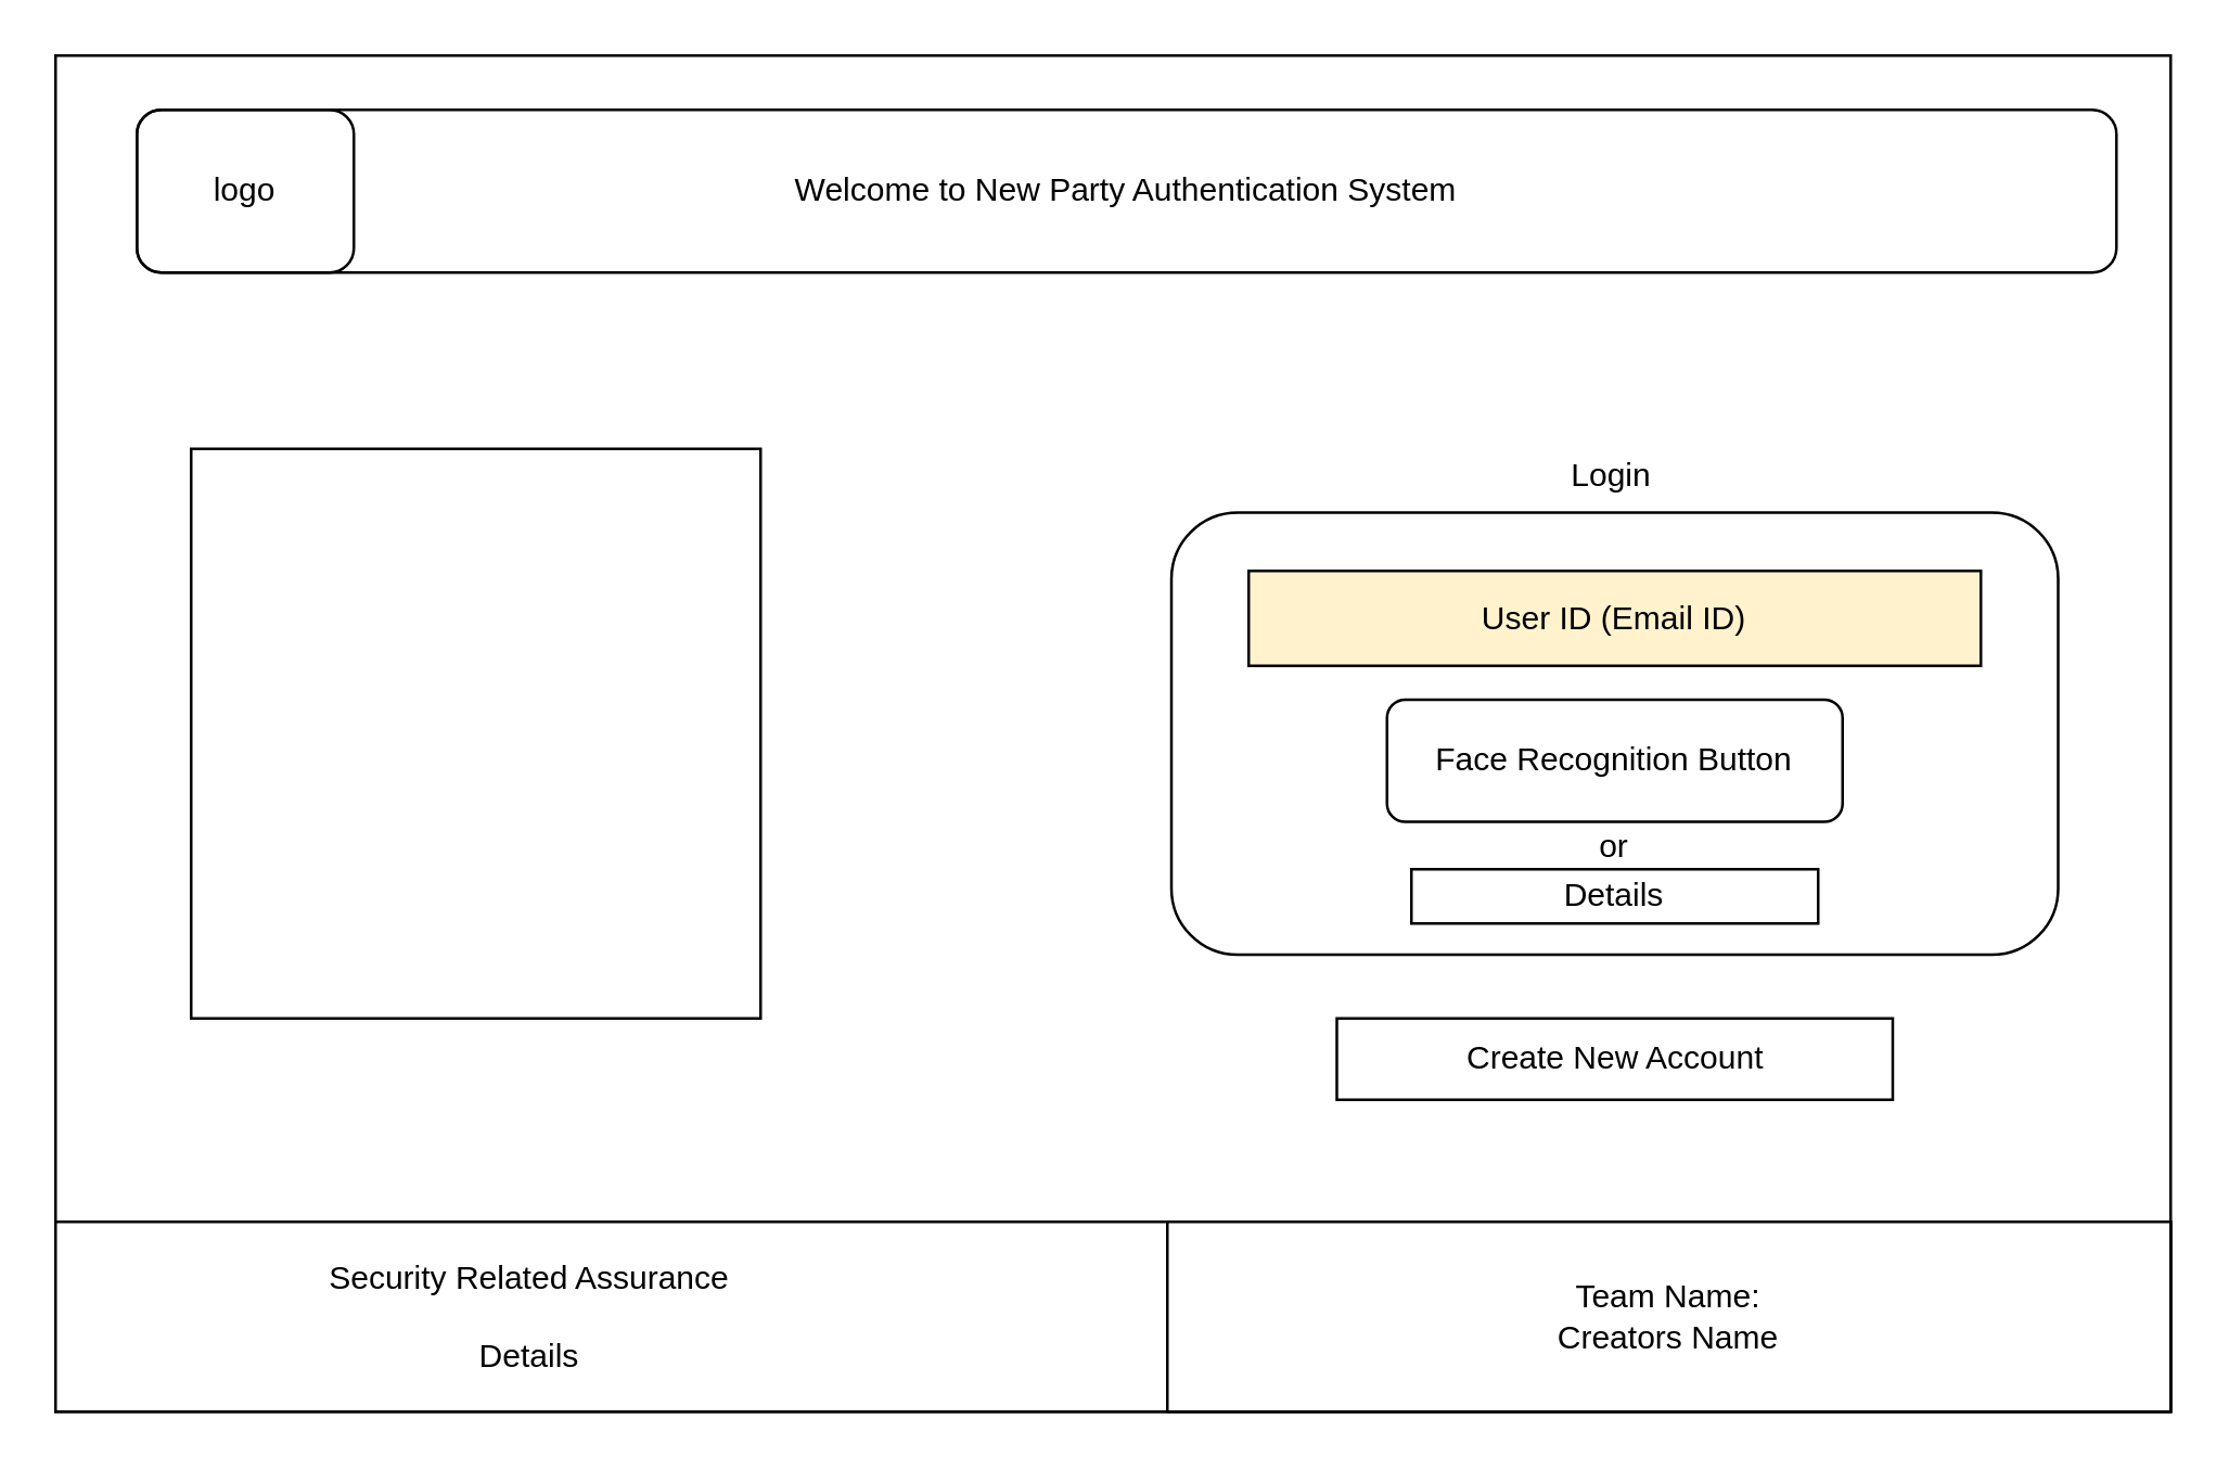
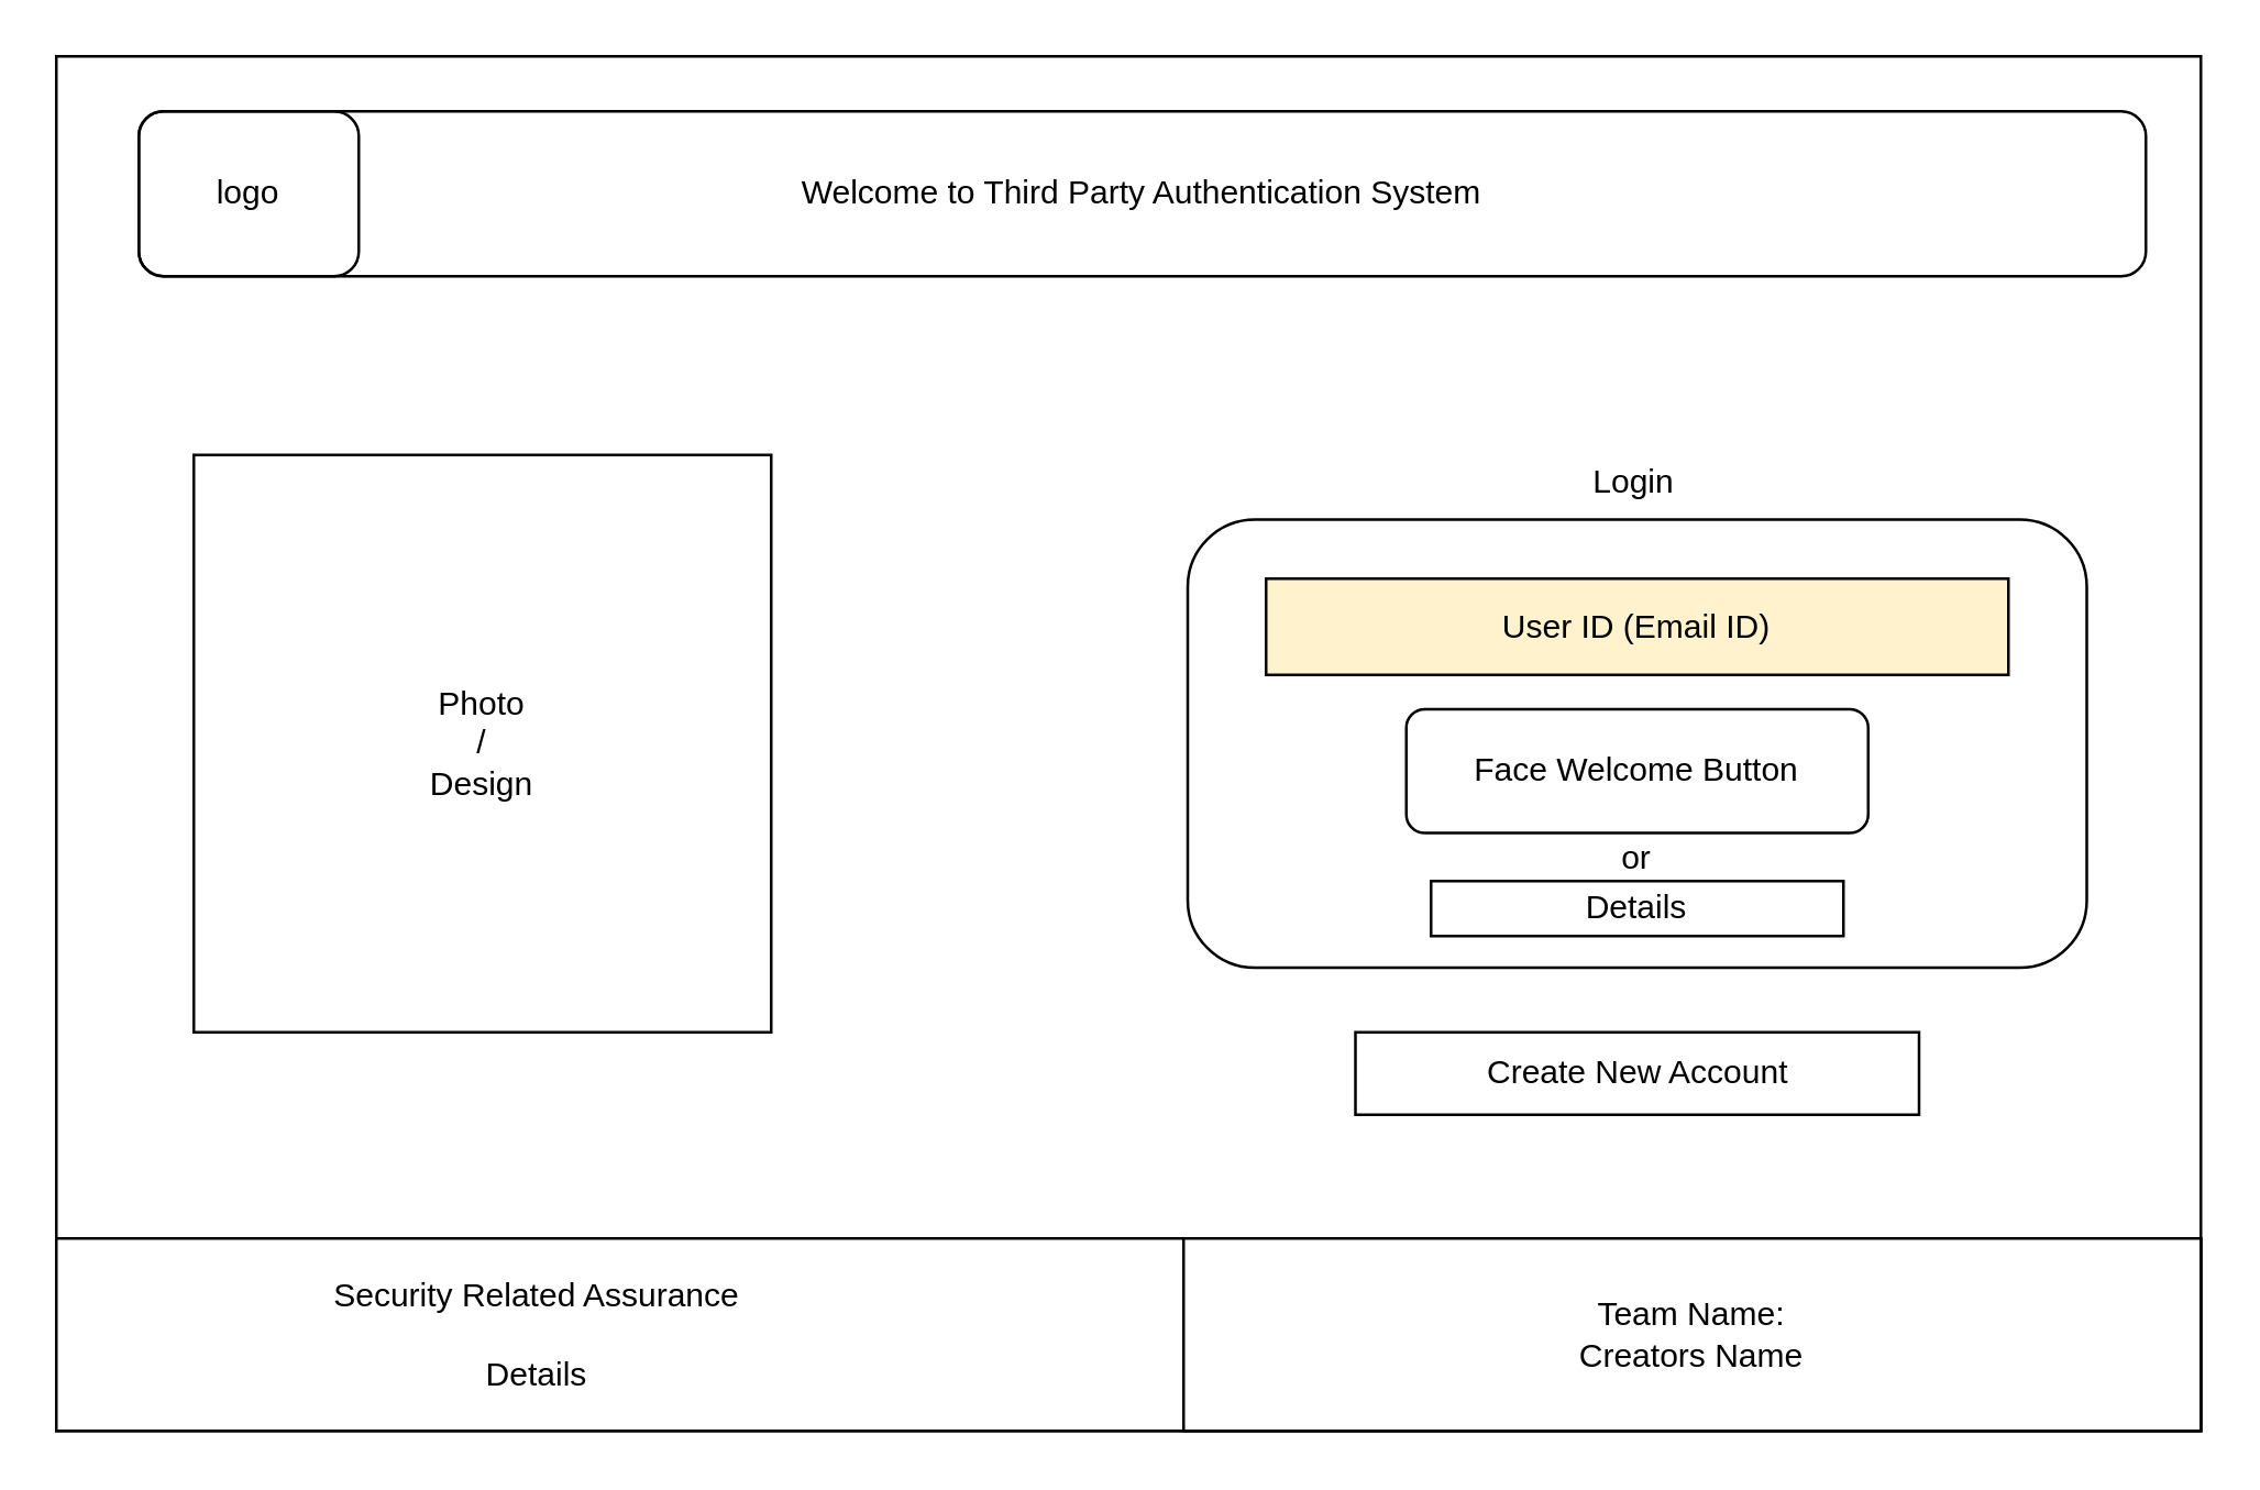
  <mxCell id="0" />
  <mxCell id="1" parent="0" />
  <mxCell id="2" value="" style="rounded=0;whiteSpace=wrap;html=1;" parent="1" vertex="1"><mxGeometry x="20" y="20" width="780" height="500" as="geometry" /></mxCell>
  <mxCell id="3" value="" style="rounded=1;whiteSpace=wrap;html=1;" parent="1" vertex="1"><mxGeometry x="50" y="40" width="730" height="60" as="geometry" /></mxCell>
- <mxCell id="4" value="Welcome to New Party Authentication System" style="text;html=1;strokeColor=none;fillColor=none;align=center;verticalAlign=middle;whiteSpace=wrap;rounded=0;" parent="1" vertex="1"><mxGeometry x="80" y="60" width="670" height="20" as="geometry" /></mxCell>
+ <mxCell id="4" value="Welcome to Third Party Authentication System" style="text;html=1;strokeColor=none;fillColor=none;align=center;verticalAlign=middle;whiteSpace=wrap;rounded=0;" parent="1" vertex="1"><mxGeometry x="80" y="60" width="670" height="20" as="geometry" /></mxCell>
  <mxCell id="5" value="" style="whiteSpace=wrap;html=1;aspect=fixed;" parent="1" vertex="1"><mxGeometry x="70" y="165" width="210" height="210" as="geometry" /></mxCell>
+ <mxCell id="6" value="Photo / Design" style="text;html=1;strokeColor=none;fillColor=none;align=center;verticalAlign=middle;whiteSpace=wrap;rounded=0;" parent="1" vertex="1"><mxGeometry x="155" y="260" width="40" height="20" as="geometry" /></mxCell>
  <mxCell id="7" value="&lt;span style=&quot;white-space: normal&quot;&gt;Create New Account&lt;/span&gt;" style="rounded=0;whiteSpace=wrap;html=1;" parent="1" vertex="1"><mxGeometry x="492.5" y="375" width="205" height="30" as="geometry" /></mxCell>
  <mxCell id="8" value="Login" style="text;html=1;strokeColor=none;fillColor=none;align=center;verticalAlign=middle;whiteSpace=wrap;rounded=0;" parent="1" vertex="1"><mxGeometry x="503.5" y="165" width="180" height="20" as="geometry" /></mxCell>
  <mxCell id="9" value="" style="rounded=0;whiteSpace=wrap;html=1;" parent="1" vertex="1"><mxGeometry x="20" y="450" width="780" height="70" as="geometry" /></mxCell>
  <mxCell id="10" value="Security Related Assurance&lt;br&gt;&lt;br&gt;Details" style="text;html=1;strokeColor=none;fillColor=none;align=center;verticalAlign=middle;whiteSpace=wrap;rounded=0;" parent="1" vertex="1"><mxGeometry x="70" y="462.5" width="250" height="45" as="geometry" /></mxCell>
  <mxCell id="11" value="Team Name:&lt;br&gt;Creators Name" style="rounded=0;whiteSpace=wrap;html=1;" parent="1" vertex="1"><mxGeometry x="430" y="450" width="370" height="70" as="geometry" /></mxCell>
- <mxCell id="12" value="Face Recognition Button" style="rounded=1;whiteSpace=wrap;html=1;" parent="1" vertex="1"><mxGeometry x="511" y="257.5" width="168" height="45" as="geometry" /></mxCell>
+ <mxCell id="12" value="Face Welcome Button" style="rounded=1;whiteSpace=wrap;html=1;" parent="1" vertex="1"><mxGeometry x="511" y="257.5" width="168" height="45" as="geometry" /></mxCell>
  <mxCell id="13" value="Details" style="rounded=0;whiteSpace=wrap;html=1;" parent="1" vertex="1"><mxGeometry x="520" y="320" width="150" height="20" as="geometry" /></mxCell>
  <mxCell id="14" value="or" style="text;html=1;strokeColor=none;fillColor=none;align=center;verticalAlign=middle;whiteSpace=wrap;rounded=0;" parent="1" vertex="1"><mxGeometry x="575" y="303" width="40" height="18" as="geometry" /></mxCell>
  <mxCell id="15" value="" style="rounded=1;whiteSpace=wrap;html=1;fillColor=none;" parent="1" vertex="1"><mxGeometry x="431.5" y="188.5" width="327" height="163" as="geometry" /></mxCell>
  <mxCell id="16" value="User ID (Email ID)" style="rounded=0;whiteSpace=wrap;html=1;fillColor=#fff2cc;" parent="1" vertex="1"><mxGeometry x="460" y="210" width="270" height="35" as="geometry" /></mxCell>
  <mxCell id="17" value="logo" style="rounded=1;whiteSpace=wrap;html=1;fillColor=none;" parent="1" vertex="1"><mxGeometry x="50" y="40" width="80" height="60" as="geometry" /></mxCell>
